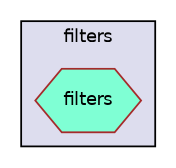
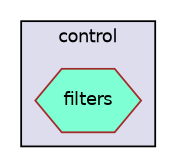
  digraph {
    compound=true
    fontname="DejaVu Sans"
    n1 [fillcolor=aquamarine fontname="DejaVu Sans" fontsize=10 label=filters pencolor=black shape=hexagon style=filled color=brown]
    subgraph cluster_1 {
      bgcolor="#ddddee"
      fontsize=10
-     label=filters
+     label=control
      pencolor=black
      n1
    }
  }
